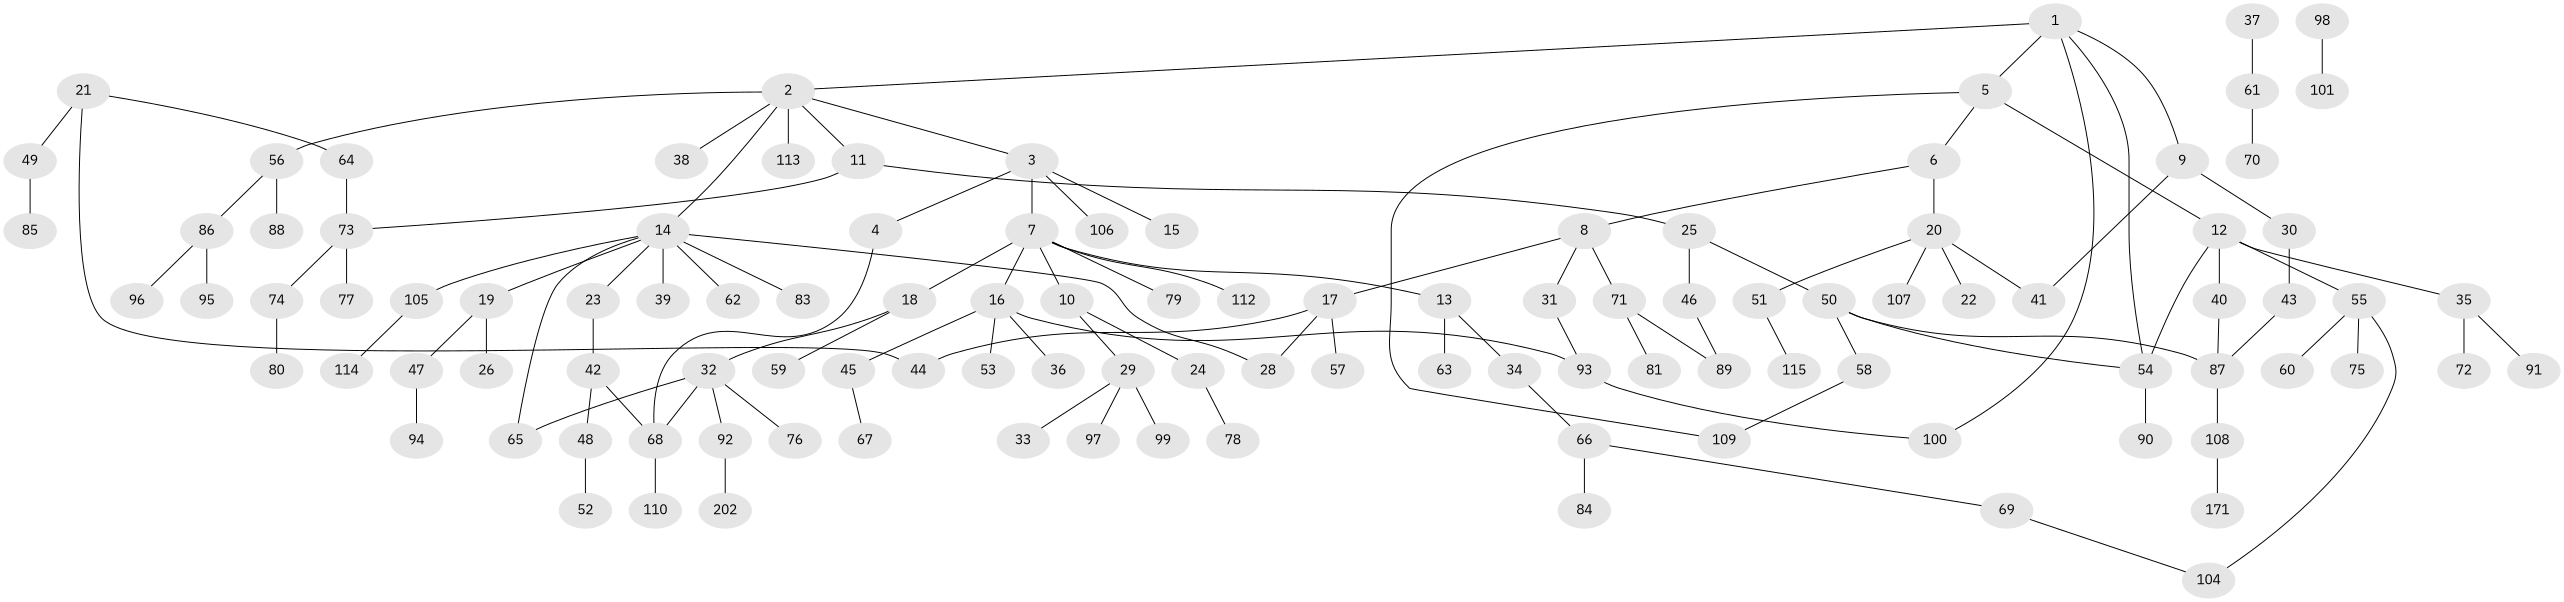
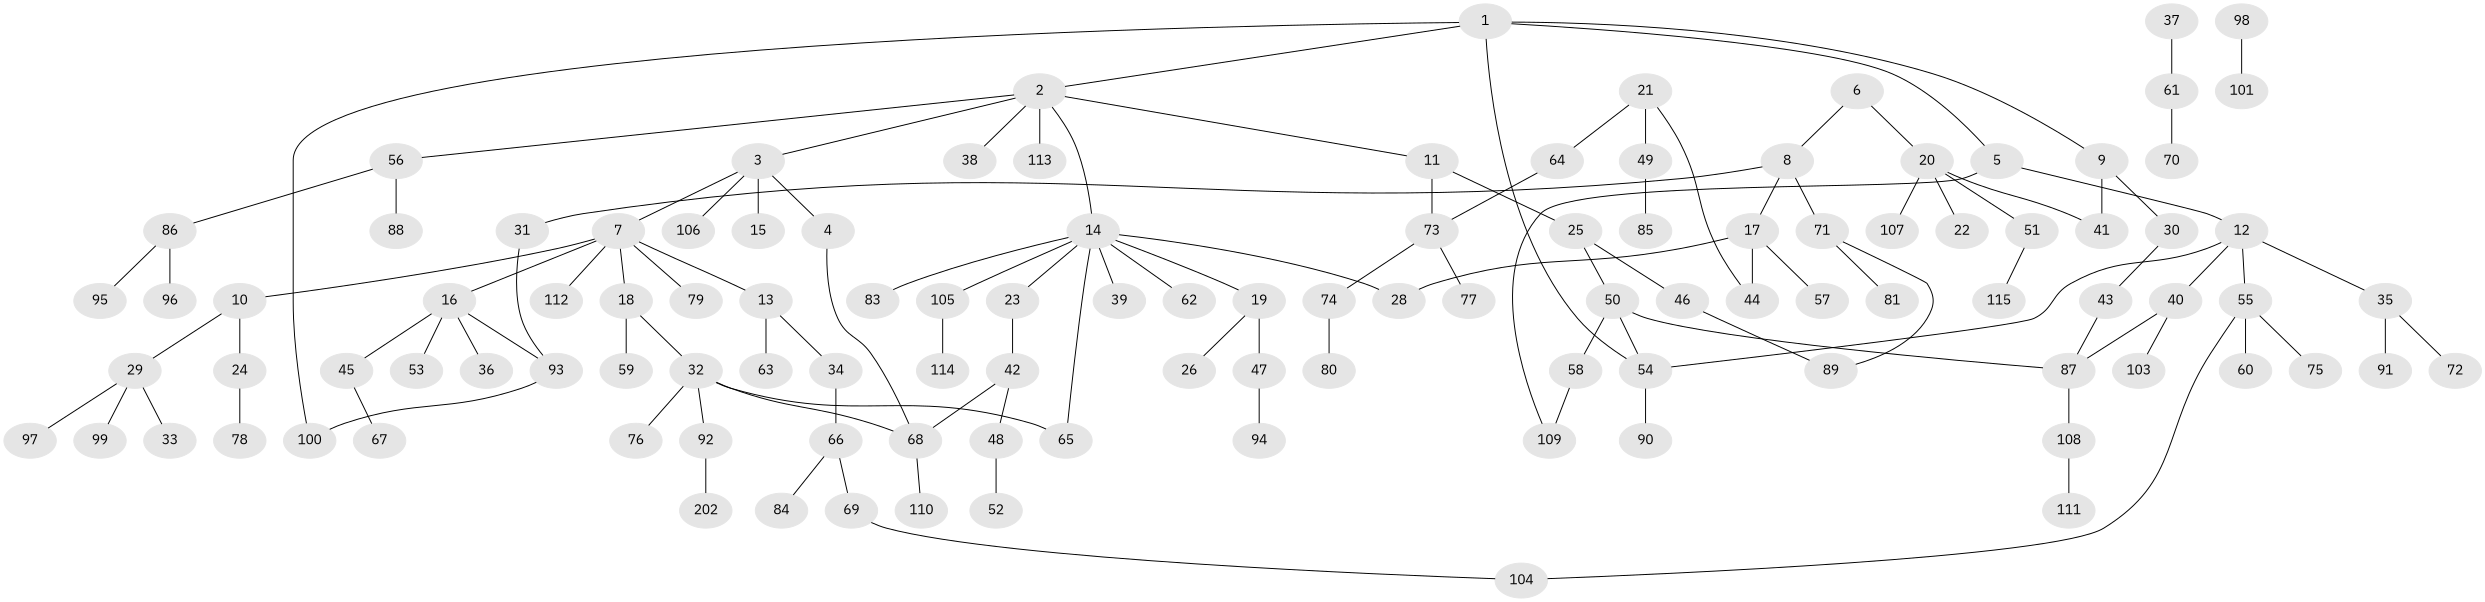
  graph {
    fontname="IBM Plex Sans"
    node [color=gray90 fontname="IBM Plex Sans" style=filled]
    edge [fontname="IBM Plex Sans"]
    1
    2
    5
    9
    54
    100
    3
    11
    14
    38
    56
    113
    6
    12
    109
    30
    41
    90
    4
    7
    15
    106
    25
    73
    19
    23
    28
    39
    62
    65
    83
    105
    86
    88
    68
    10
    13
    16
    18
    79
    112
    110
    8
    20
    35
    40
    55
    17
    31
    71
    22
    51
    107
    24
    29
    34
    63
    36
    45
    53
    93
    32
    59
    57
    44
    89
    81
    43
    78
    33
    97
    99
    46
    50
    74
    77
    72
    91
    87
+   103
    60
    75
    104
    66
    26
    47
    42
    114
    67
    21
    49
    64
    76
    92
    94
    115
    85
    48
    58
    37
    61
    n102 [label=202]
    69
    84
    70
    108
    52
    95
    96
    80
    98
    101
-   111 [label=171]
+   111
    1 -- 2
    1 -- 5
    1 -- 9
    1 -- 54
    1 -- 100
    2 -- 3
    2 -- 11
    2 -- 14
    2 -- 38
    2 -- 56
    2 -- 113
-   5 -- 6
    5 -- 12
    5 -- 109
    9 -- 30
    9 -- 41
    54 -- 90
    3 -- 4
    3 -- 7
    3 -- 15
    3 -- 106
    11 -- 25
    11 -- 73
    14 -- 19
    14 -- 23
    14 -- 28
    14 -- 39
    14 -- 62
    14 -- 65
    14 -- 83
    14 -- 105
    56 -- 86
    56 -- 88
    6 -- 8
    6 -- 20
    12 -- 54
    12 -- 35
    12 -- 40
    12 -- 55
    30 -- 43
    4 -- 68
    7 -- 10
    7 -- 13
    7 -- 16
    7 -- 18
    7 -- 79
    7 -- 112
    25 -- 46
    25 -- 50
    73 -- 74
    73 -- 77
    19 -- 26
    19 -- 47
    23 -- 42
    105 -- 114
    86 -- 95
    86 -- 96
    68 -- 110
    10 -- 24
    10 -- 29
    13 -- 34
    13 -- 63
    16 -- 36
    16 -- 45
    16 -- 53
    16 -- 93
    18 -- 32
    18 -- 59
    8 -- 17
    8 -- 31
    8 -- 71
    20 -- 41
    20 -- 22
    20 -- 51
    20 -- 107
    35 -- 72
    35 -- 91
    40 -- 87
+   40 -- 103
    55 -- 60
    55 -- 75
    55 -- 104
    17 -- 28
    17 -- 57
    17 -- 44
    31 -- 93
    71 -- 89
    71 -- 81
    51 -- 115
    24 -- 78
    29 -- 33
    29 -- 97
    29 -- 99
    34 -- 66
    45 -- 67
    93 -- 100
    32 -- 65
    32 -- 68
    32 -- 76
    32 -- 92
    43 -- 87
    46 -- 89
    50 -- 54
    50 -- 87
    50 -- 58
    74 -- 80
    87 -- 108
    66 -- 69
    66 -- 84
    47 -- 94
    42 -- 68
    42 -- 48
    21 -- 44
    21 -- 49
    21 -- 64
    49 -- 85
    64 -- 73
    92 -- n102
    48 -- 52
    58 -- 109
    37 -- 61
    61 -- 70
    69 -- 104
    108 -- 111
    98 -- 101
  }
